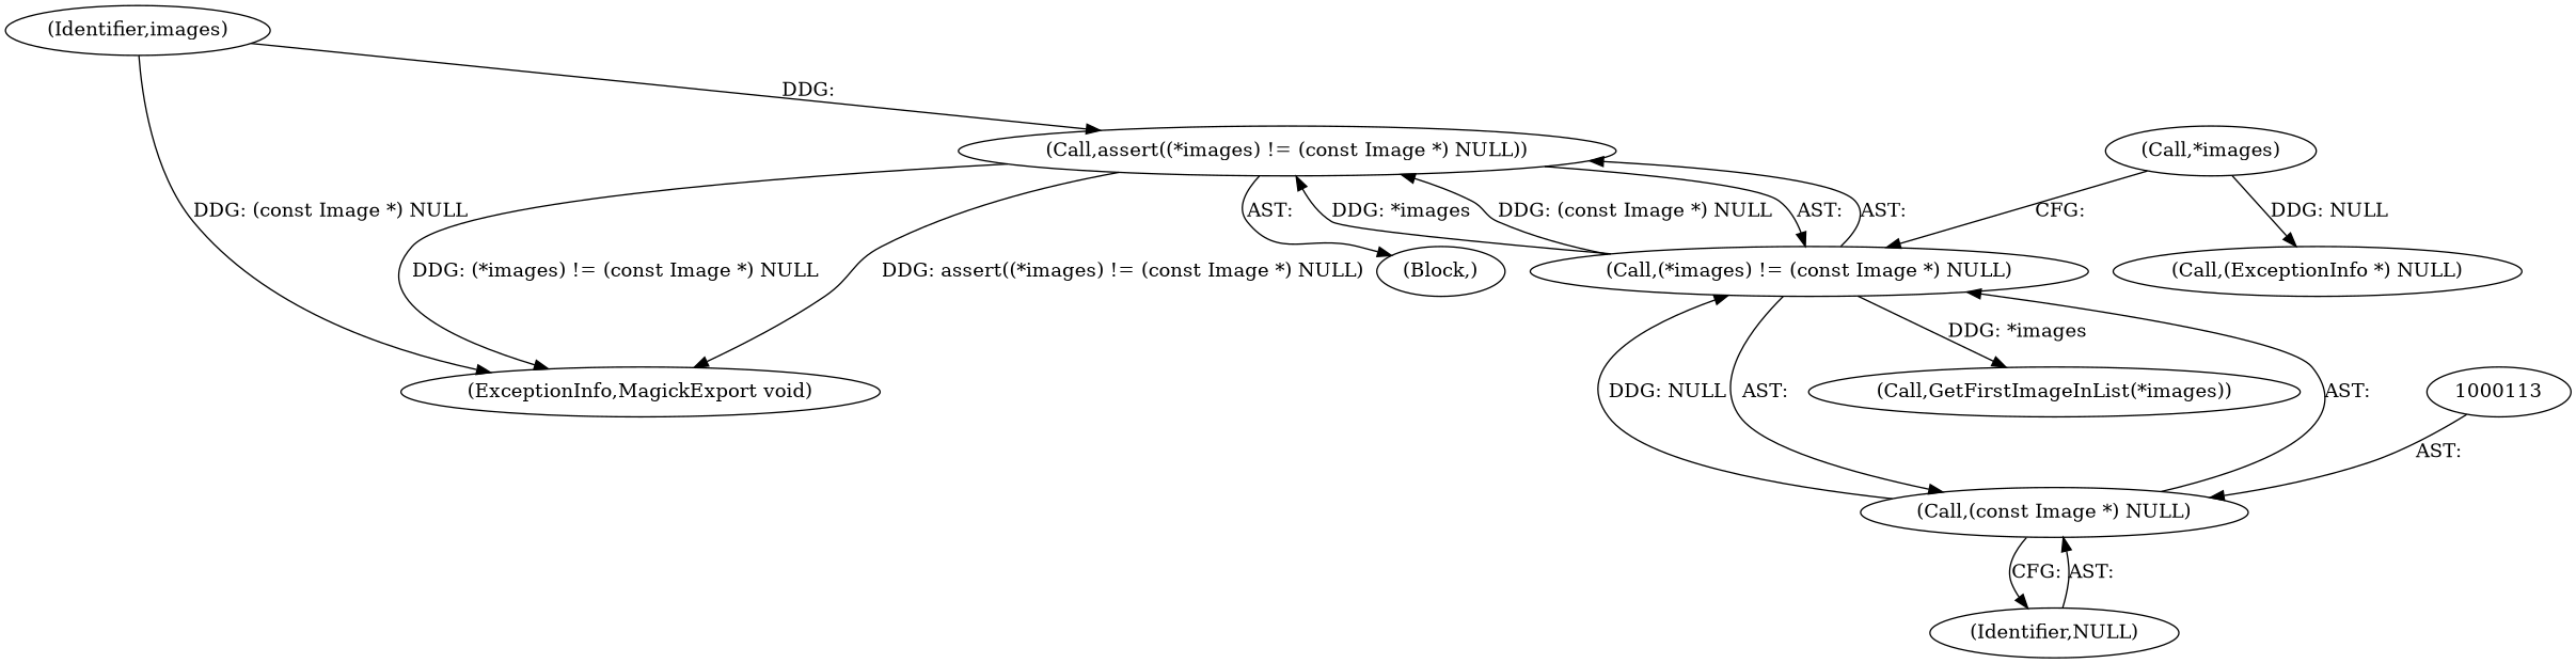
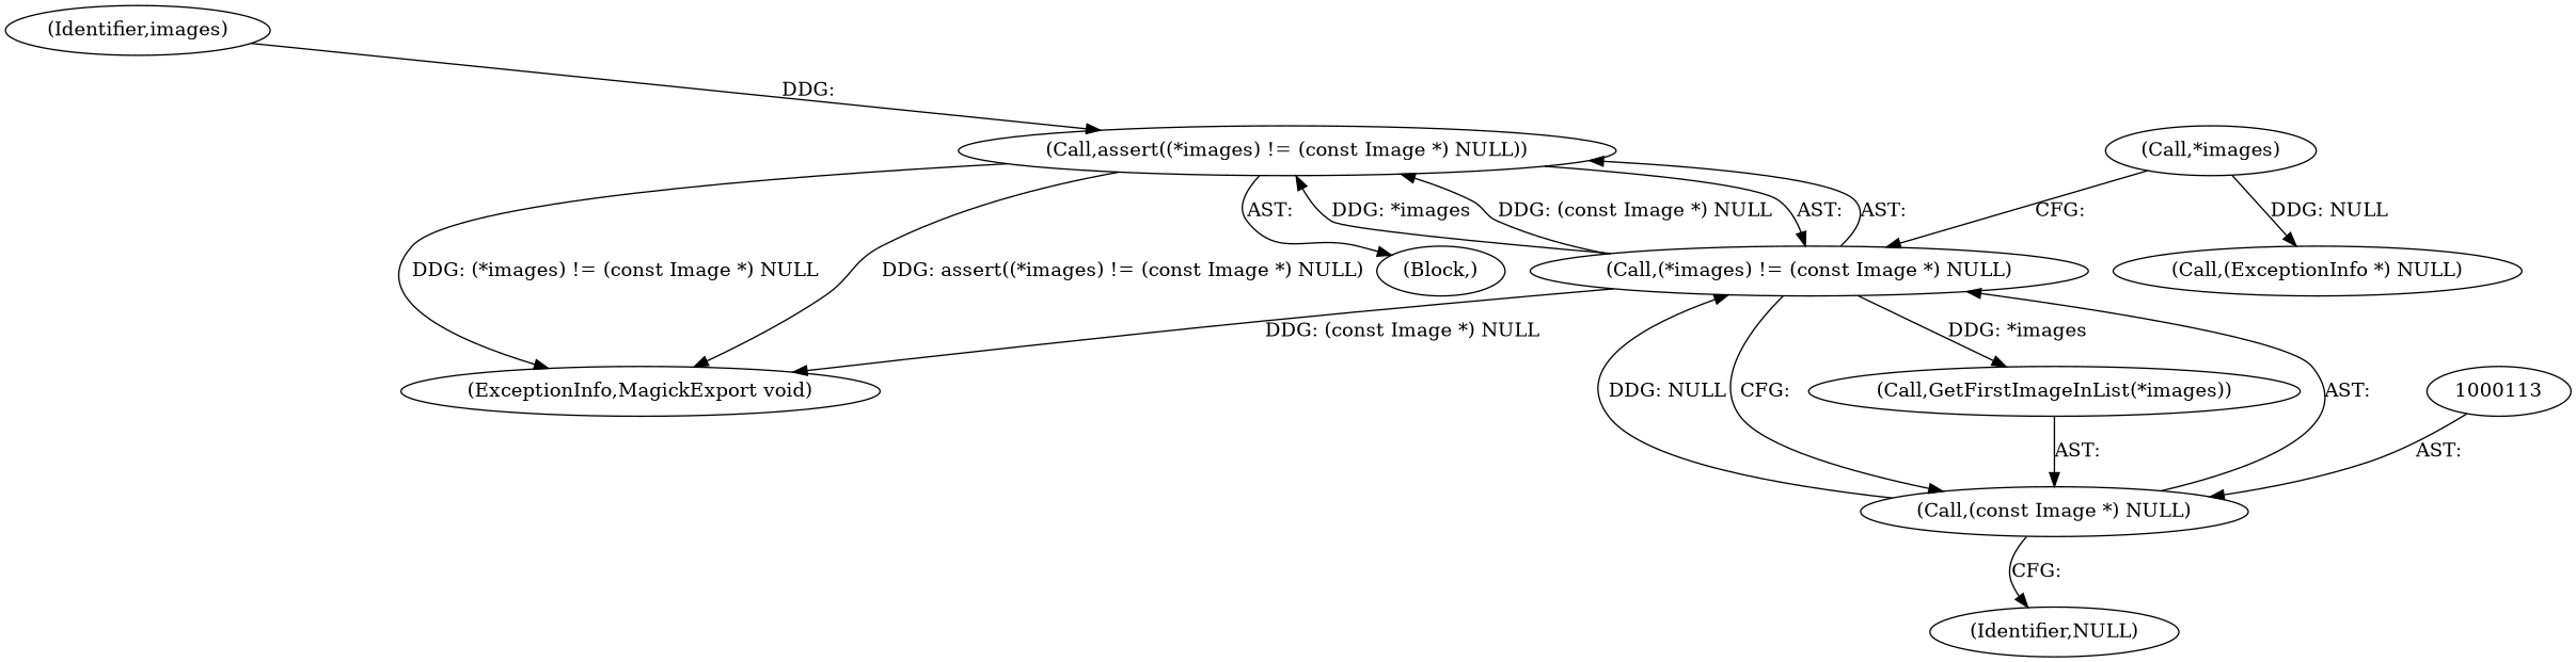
  digraph {
    n1 [label="(Call,assert((*images) != (const Image *) NULL))"]
    n2 [label="(Call,(*images) != (const Image *) NULL)"]
    n3 [label="(Block,)"]
    n4 [label="(ExceptionInfo,MagickExport void)"]
    n5 [label="(Call,(const Image *) NULL)"]
    n6 [label="(Call,GetFirstImageInList(*images))"]
    n7 [label="(Identifier,NULL)"]
    n8 [label="(Call,(ExceptionInfo *) NULL)"]
    n9 [label="(Call,*images)"]
    n10 [label="(Identifier,images)"]
    1000113
    n1 -> n2 [label="AST: "]
    n1 -> n3 [label="AST: "]
    n1 -> n4 [label="DDG: assert((*images) != (const Image *) NULL)"]
    n1 -> n4 [label="DDG: (*images) != (const Image *) NULL"]
    n2 -> n1 [label="AST: "]
    n2 -> n1 [label="DDG: *images"]
    n2 -> n1 [label="DDG: (const Image *) NULL"]
-   n10 -> n4 [label="DDG: (const Image *) NULL"]
-   n2 -> n5 [label="AST: "]
+   n2 -> n4 [label="DDG: (const Image *) NULL"]
+   n2 -> n5 [label="CFG: "]
    n2 -> n6 [label="DDG: *images"]
    n5 -> n2 [label="AST: "]
    n5 -> n2 [label="DDG: NULL"]
    n5 -> n7 [label="CFG: "]
-   n7 -> n5 [label="AST: "]
+   n6 -> n5 [label="AST: "]
    n9 -> n2 [label="CFG: "]
    n9 -> n8 [label="DDG: NULL"]
    n10 -> n1 [label="DDG: "]
    1000113 -> n5 [label="AST: "]
  }
